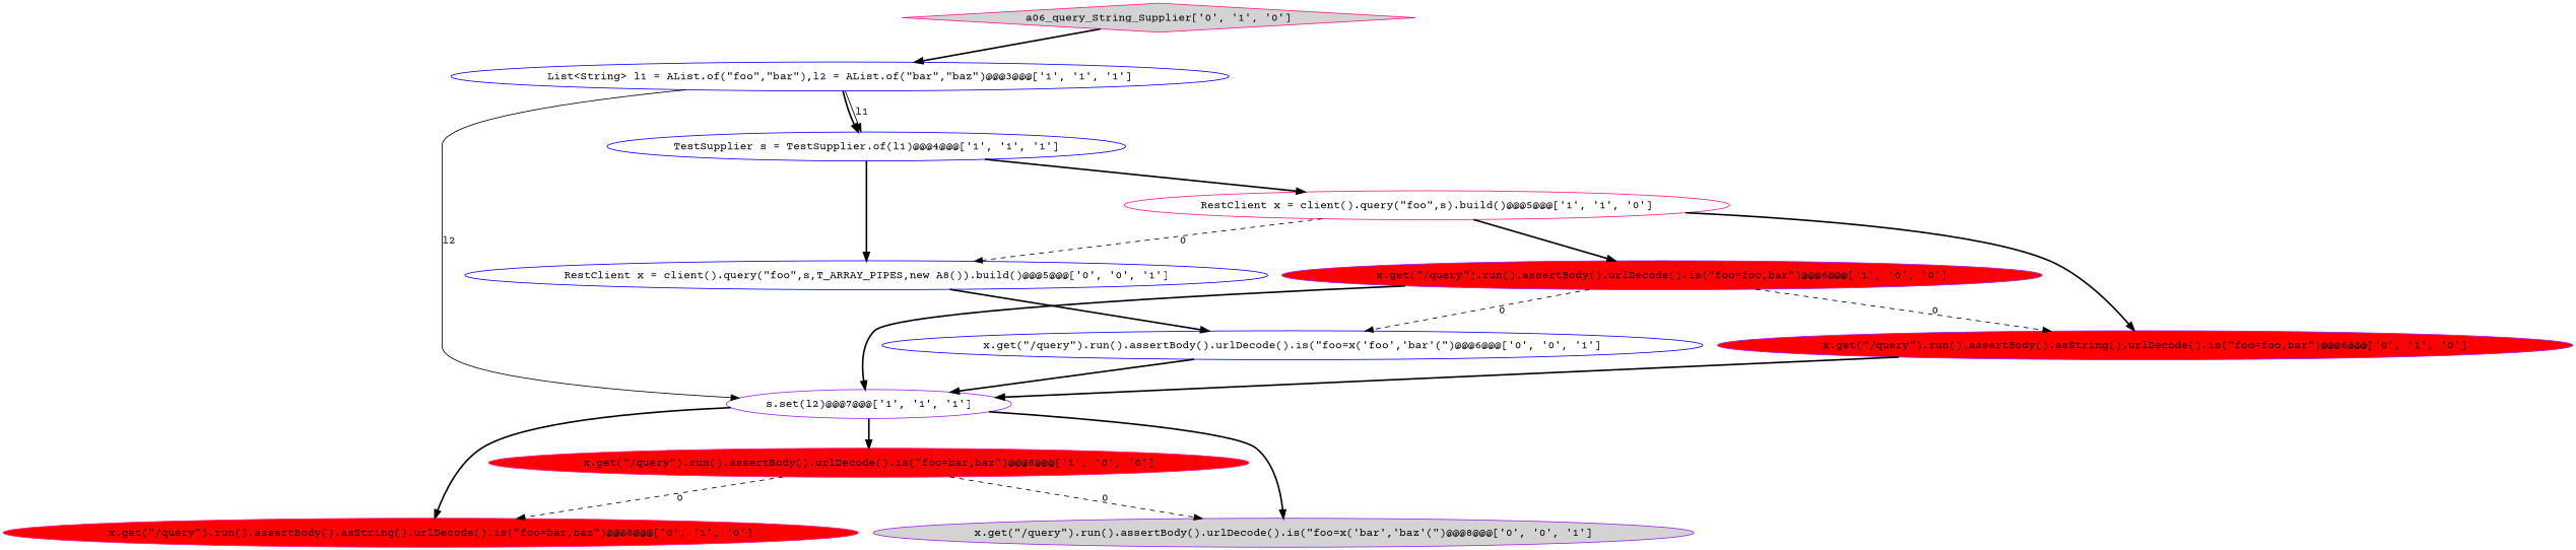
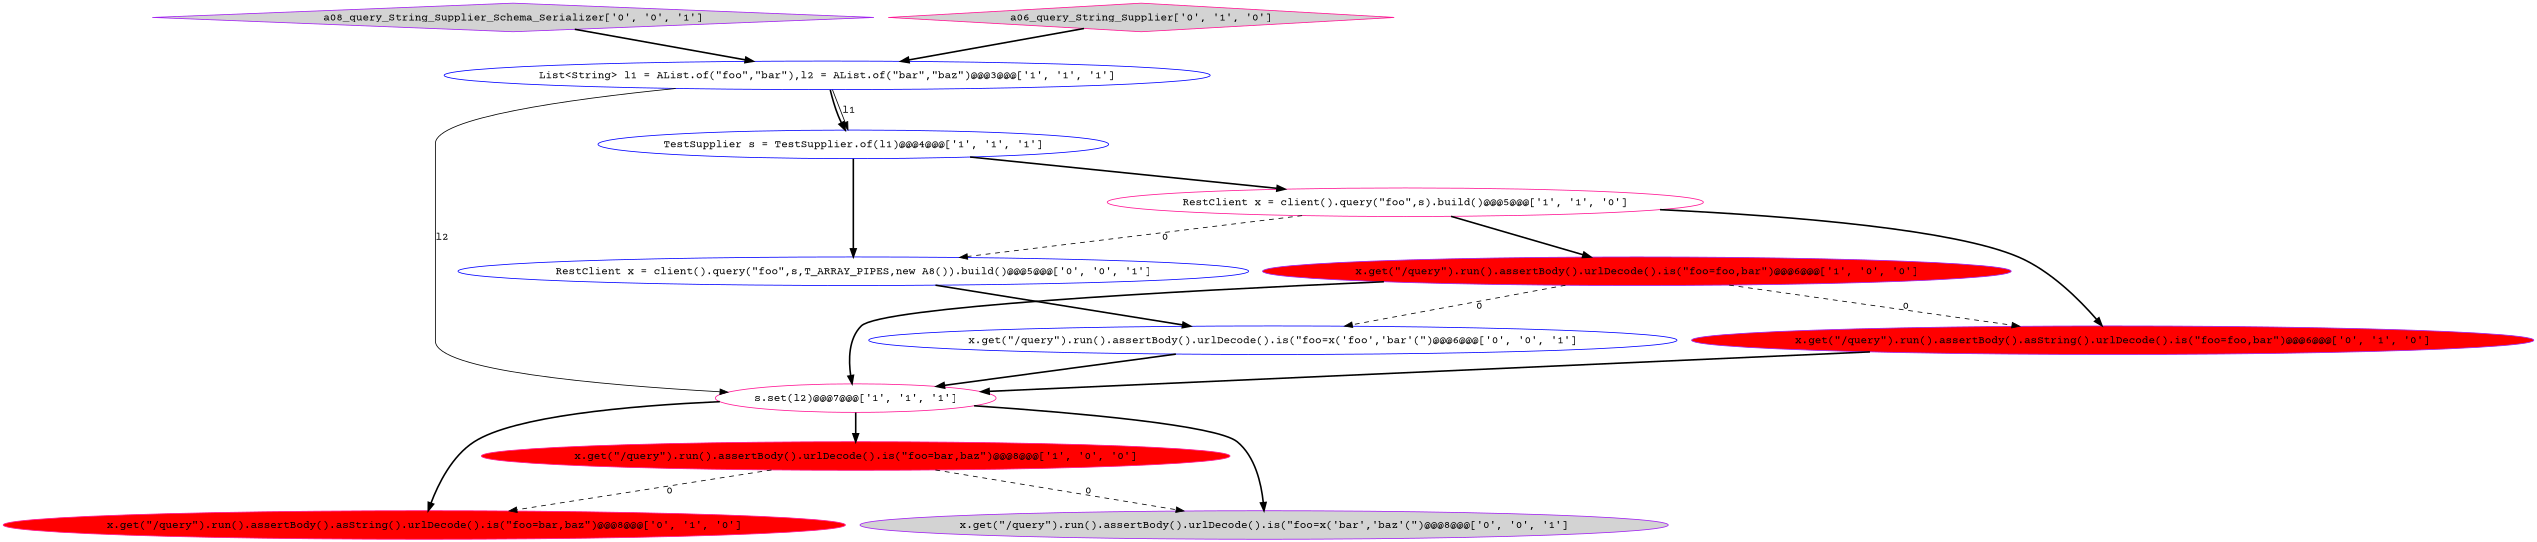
  digraph {
    fontname="Courier Prime"
    node [color=purple fillcolor=white fontname="Courier Prime" shape=ellipse style=filled]
    edge [fontname="Courier Prime" style=bold]
    n1 [color=blue label="List<String> l1 = AList.of(\"foo\",\"bar\"),l2 = AList.of(\"bar\",\"baz\")@@@3@@@['1', '1', '1']"]
-   n2 [label="s.set(l2)@@@7@@@['1', '1', '1']"]
+   n2 [color=deeppink label="s.set(l2)@@@7@@@['1', '1', '1']"]
    n3 [color=blue label="TestSupplier s = TestSupplier.of(l1)@@@4@@@['1', '1', '1']"]
    n4 [fillcolor=red label="x.get(\"/query\").run().assertBody().asString().urlDecode().is(\"foo=foo,bar\")@@@6@@@['0', '1', '0']"]
    n5 [color=deeppink fillcolor=red label="x.get(\"/query\").run().assertBody().asString().urlDecode().is(\"foo=bar,baz\")@@@8@@@['0', '1', '0']"]
    n6 [fillcolor=lightgray label="x.get(\"/query\").run().assertBody().urlDecode().is(\"foo=x('bar','baz'(\")@@@8@@@['0', '0', '1']"]
    n7 [color=deeppink fillcolor=red label="x.get(\"/query\").run().assertBody().urlDecode().is(\"foo=bar,baz\")@@@8@@@['1', '0', '0']"]
    n8 [color=blue label="x.get(\"/query\").run().assertBody().urlDecode().is(\"foo=x('foo','bar'(\")@@@6@@@['0', '0', '1']"]
    n9 [color=blue label="RestClient x = client().query(\"foo\",s,T_ARRAY_PIPES,new A8()).build()@@@5@@@['0', '0', '1']"]
    n10 [color=deeppink label="RestClient x = client().query(\"foo\",s).build()@@@5@@@['1', '1', '0']"]
    n11 [fillcolor=red label="x.get(\"/query\").run().assertBody().urlDecode().is(\"foo=foo,bar\")@@@6@@@['1', '0', '0']"]
+   n12 [fillcolor=lightgray label="a08_query_String_Supplier_Schema_Serializer['0', '0', '1']" shape=diamond]
    n13 [color=deeppink fillcolor=lightgray label="a06_query_String_Supplier['0', '1', '0']" shape=diamond]
    n1 -> n2 [label=l2 style=solid]
    n1 -> n3
    n1 -> n3 [label=l1 style=solid]
    n2 -> n5
    n2 -> n6
    n2 -> n7
    n3 -> n9
    n3 -> n10
    n4 -> n2
    n7 -> n5 [label=0 style=dashed]
    n7 -> n6 [label=0 style=dashed]
    n8 -> n2
    n9 -> n8
    n10 -> n4
    n10 -> n9 [label=0 style=dashed]
    n10 -> n11
    n11 -> n2
    n11 -> n4 [label=0 style=dashed]
    n11 -> n8 [label=0 style=dashed]
+   n12 -> n1
    n13 -> n1
  }
